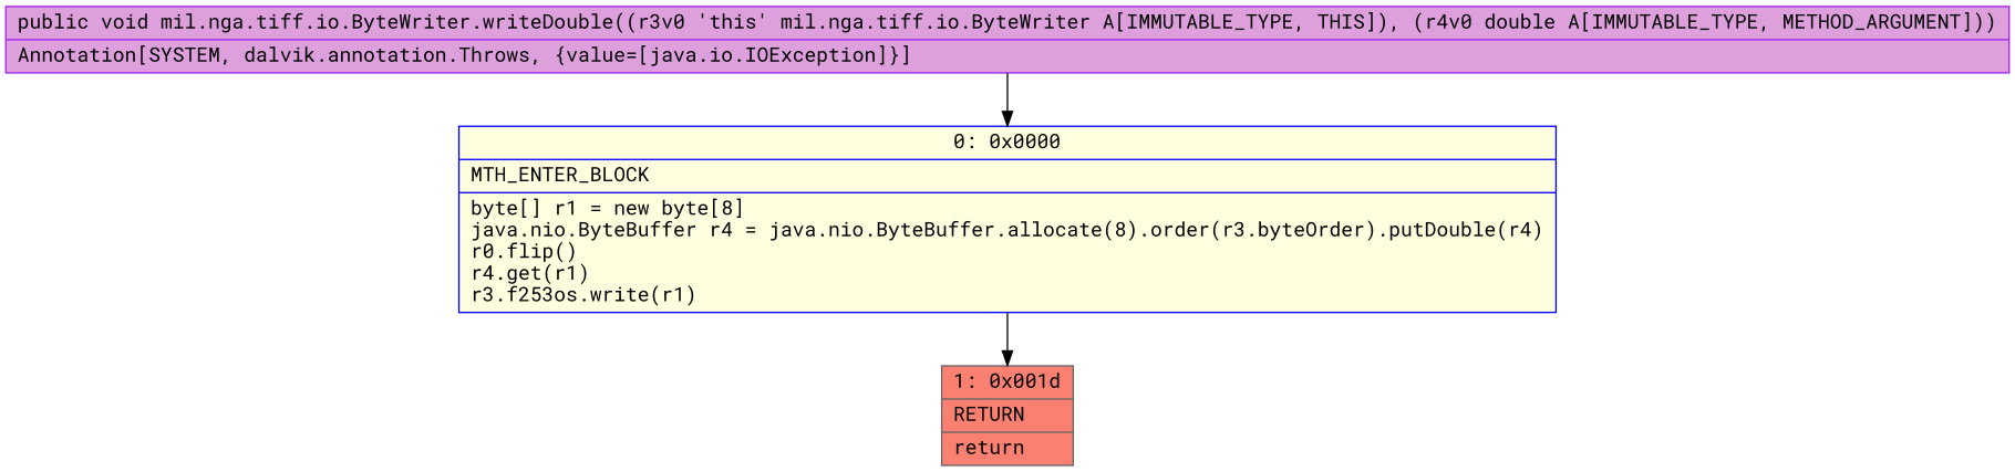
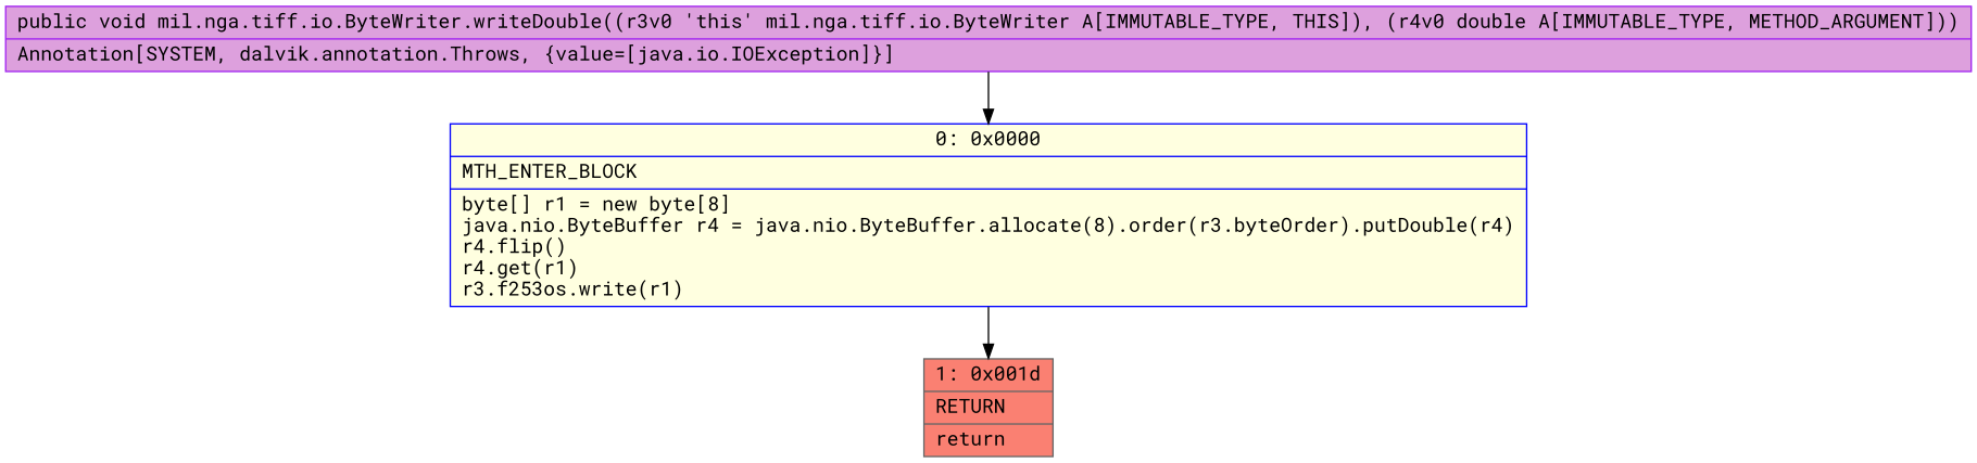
  digraph {
    fontname="Roboto Mono"
    node [shape=record style=filled fontname="Roboto Mono"]
    edge [style=solid fontname="Roboto Mono"]
-   n1 [label="{0\:\ 0x0000|MTH_ENTER_BLOCK\l|byte[] r1 = new byte[8]\ljava.nio.ByteBuffer r4 = java.nio.ByteBuffer.allocate(8).order(r3.byteOrder).putDouble(r4)\lr0.flip()\lr4.get(r1)\lr3.f253os.write(r1)\l}" fillcolor=lightyellow color=blue]
+   n1 [label="{0\:\ 0x0000|MTH_ENTER_BLOCK\l|byte[] r1 = new byte[8]\ljava.nio.ByteBuffer r4 = java.nio.ByteBuffer.allocate(8).order(r3.byteOrder).putDouble(r4)\lr4.flip()\lr4.get(r1)\lr3.f253os.write(r1)\l}" fillcolor=lightyellow color=blue]
    n2 [label="{1\:\ 0x001d|RETURN\l|return\l}" fillcolor=salmon color=gray40]
    n3 [label="{public void mil.nga.tiff.io.ByteWriter.writeDouble((r3v0 'this' mil.nga.tiff.io.ByteWriter A[IMMUTABLE_TYPE, THIS]), (r4v0 double A[IMMUTABLE_TYPE, METHOD_ARGUMENT]))  | Annotation[SYSTEM, dalvik.annotation.Throws, \{value=[java.io.IOException]\}]\l}" fillcolor=plum color=purple]
    n1 -> n2
    n3 -> n1
  }
